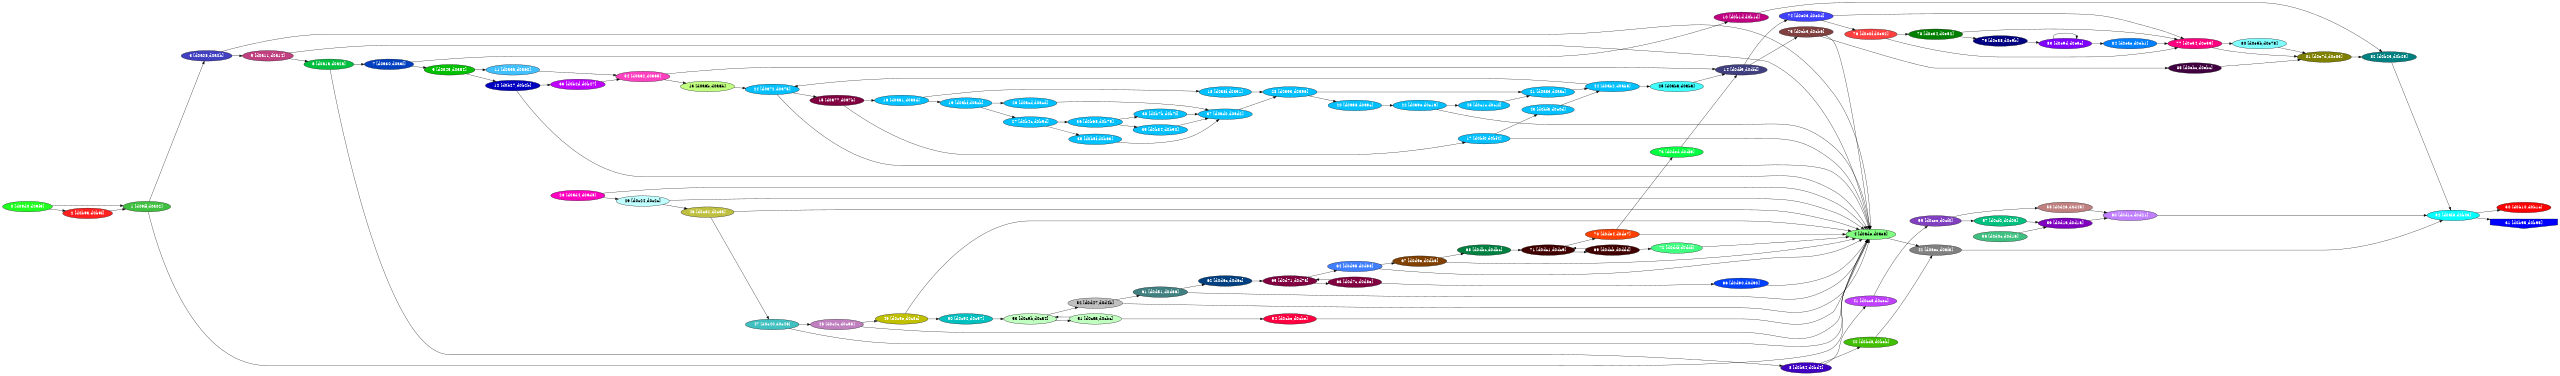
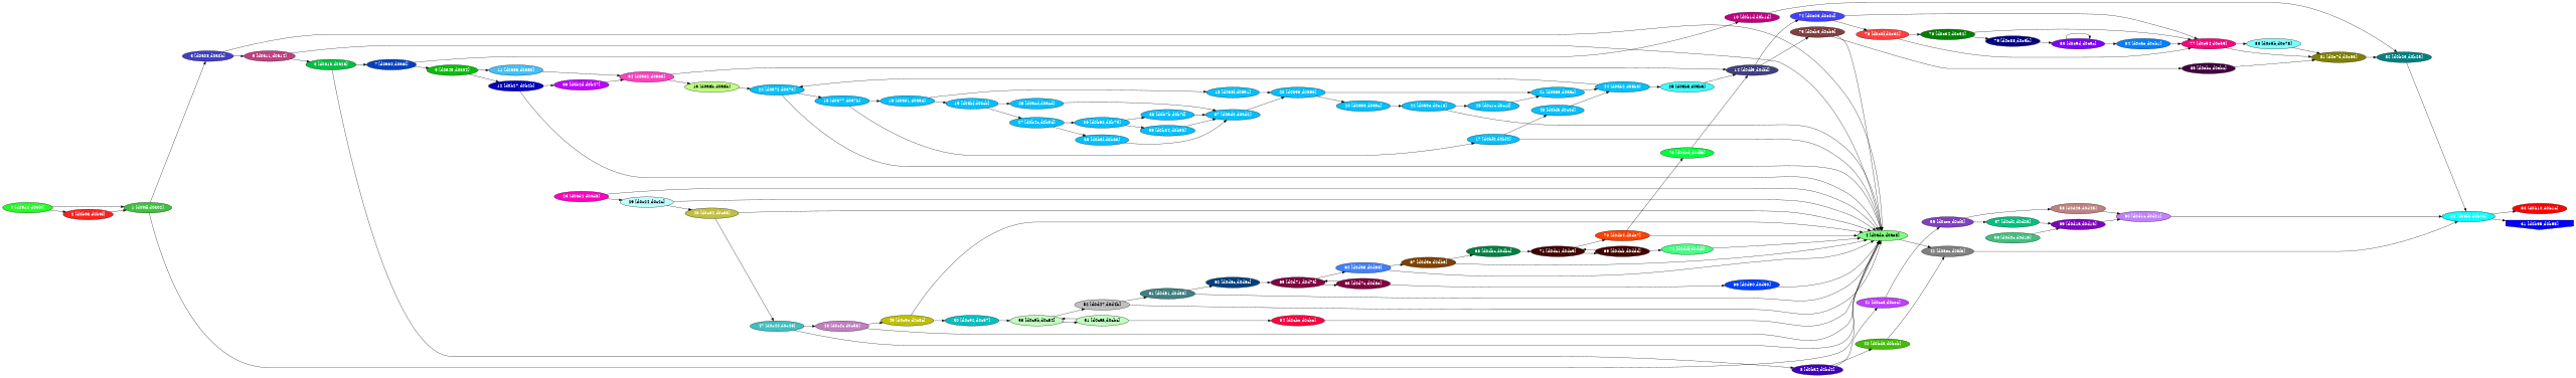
  digraph {
    rankdir=LR
    node [fillcolor="#00C0FF" fontcolor="#ffffff" shape=oval style=filled]
    n1 [fillcolor="#20FF20" label="0 [d09d0,d09f9]"]
    n2 [fillcolor="#40C040" label="1 [d09ff,d0a02]"]
    n3 [fillcolor="#FF2020" label="2 [d0b9a,d0b9f]"]
    n4 [fillcolor="#4040C0" label="3 [d0a08,d0a0b]"]
    n5 [fillcolor="#80FF80" fontcolor="#000000" label="4 [d0ade,d0ae8]"]
    n6 [fillcolor="#C04080" label="5 [d0a11,d0a14]"]
    n7 [fillcolor="#808080" label="42 [d0aec,d0af3]"]
    n8 [fillcolor="#00C040" label="6 [d0a1a,d0a2a]"]
    n9 [fillcolor="#00FFFF" label="32 [d0af8,d0b0a]"]
    n10 [fillcolor="#0040C0" label="7 [d0a30,d0a3f]"]
    n11 [fillcolor="#4000C0" label="8 [d0ba4,d0bd4]"]
    n12 [fillcolor="#00C000" label="9 [d0a45,d0a54]"]
    n13 [fillcolor="#C00080" label="10 [d0b1d,d0b1d]"]
    n14 [fillcolor="#40C000" label="40 [d0bda,d0beb]"]
    n15 [fillcolor="#C040FF" label="41 [d0cc3,d0cec]"]
    n16 [fillcolor="#40C0FF" label="11 [d0a5a,d0a60]"]
    n17 [fillcolor="#0000C0" label="12 [d0b27,d0b2b]"]
    n18 [fillcolor="#008080" label="82 [d0b23,d0b25]"]
    n19 [fillcolor="#8040C0" label="55 [d0cee,d0cf0]"]
    n20 [fillcolor="#FF40C0" label="34 [d0a62,d0a65]"]
    n21 [fillcolor="#C000FF" label="33 [d0b2d,d0b47]"]
    n22 [fillcolor="#C0FF80" fontcolor="#000000" label="13 [d0a6b,d0a6b]"]
    n23 [fillcolor="#404080" label="14 [d0df9,d0dfd]"]
    n24 [label="24 [d0a72,d0a75]"]
-   n25 [fillcolor="#800040" label="15 [d0a77,d0a7b]"]
+   n25 [label="15 [d0a77,d0a7b]"]
    n26 [fillcolor="#4040FF" label="74 [d0e03,d0e0d]"]
    n27 [fillcolor="#804040" label="75 [d0eb3,d0eb6]"]
    n28 [fillcolor="#FF4040" label="76 [d0e0f,d0e32]"]
    n29 [fillcolor="#FF0080" label="77 [d0e54,d0e59]"]
    n30 [fillcolor="#400040" label="85 [d0ebc,d0ebc]"]
    n31 [label="16 [d0a81,d0a8d]"]
    n32 [label="17 [d0bf0,d0bf4]"]
    n33 [label="18 [d0a8f,d0a91]"]
    n34 [label="19 [d0abf,d0acb]"]
    n35 [label="43 [d0bfa,d0c0d]"]
    n36 [label="28 [d0a93,d0a96]"]
    n37 [label="26 [d0acd,d0acd]"]
    n38 [label="27 [d0b4c,d0b5d]"]
    n39 [label="44 [d0ab2,d0ab8]"]
    n40 [label="20 [d0a98,d0a9c]"]
    n41 [label="21 [d0aa3,d0aac]"]
    n42 [label="37 [d0ad0,d0ad2]"]
    n43 [label="35 [d0b5f,d0b63]"]
    n44 [label="36 [d0b68,d0b79]"]
    n45 [label="22 [d0a9e,d0c16]"]
    n46 [label="45 [d0c1c,d0c1f]"]
    n47 [fillcolor="#FF00C0" label="23 [d0ad4,d0ad8]"]
    n48 [fillcolor="#C0FFFF" fontcolor="#000000" label="29 [d0c24,d0c2c]"]
    n49 [fillcolor="#40FFFF" fontcolor="#000000" label="25 [d0aba,d0aba]"]
    n50 [fillcolor="#C0C040" label="46 [d0c32,d0c3a]"]
    n51 [label="38 [d0b7b,d0b7f]"]
    n52 [label="39 [d0b84,d0b90]"]
    n53 [fillcolor="#40C0C0" label="47 [d0c40,d0c46]"]
    n54 [fillcolor="#FF0000" label="30 [d0b10,d0b1c]"]
    n55 [fillcolor="#0000FF" label="31 [d0b95,d0b95]" shape=invhouse]
    n56 [fillcolor="#00C080" label="57 [d0cf2,d0d0a]"]
    n57 [fillcolor="#C08080" label="58 [d0d26,d0d45]"]
    n58 [fillcolor="#40C080" label="56 [d0d0c,d0d16]"]
    n59 [fillcolor="#8000C0" label="59 [d0d1a,d0d1a]"]
    n60 [fillcolor="#C080C0" label="48 [d0c4c,d0c58]"]
    n61 [fillcolor="#C0C000" label="49 [d0c5e,d0c8c]"]
    n62 [fillcolor="#00C0C0" label="50 [d0c92,d0c97]"]
    n63 [fillcolor="#C0FFC0" fontcolor="#000000" label="53 [d0c9b,d0ca4]"]
    n64 [fillcolor="#C0FFC0" fontcolor="#000000" label="51 [d0caa,d0cbc]"]
    n65 [fillcolor="#C0C0C0" fontcolor="#000000" label="52 [d0d47,d0d4b]"]
    n66 [fillcolor="#FF0040" label="54 [d0cbe,d0cbe]"]
    n67 [fillcolor="#408080" label="61 [d0d51,d0d66]"]
    n68 [fillcolor="#004080" label="62 [d0d6c,d0d6c]"]
    n69 [fillcolor="#C080FF" label="60 [d0d1c,d0d21]"]
    n70 [fillcolor="#800040" label="65 [d0d71,d0d7a]"]
    n71 [fillcolor="#800040" label="63 [d0d7c,d0d8e]"]
    n72 [fillcolor="#4080FF" label="64 [d0d95,d0d98]"]
    n73 [fillcolor="#0040FF" label="66 [d0d90,d0d90]"]
    n74 [fillcolor="#804000" label="67 [d0d9e,d0db6]"]
    n75 [fillcolor="#008040" label="68 [d0dbc,d0dbc]"]
    n76 [fillcolor="#400000" label="71 [d0dc1,d0dc9]"]
    n77 [fillcolor="#400000" label="69 [d0dcb,d0ddd]"]
    n78 [fillcolor="#FF4000" label="70 [d0de4,d0de7]"]
    n79 [fillcolor="#40FF80" label="72 [d0ddf,d0ddf]"]
    n80 [fillcolor="#00FF40" label="73 [d0ded,d0df6]"]
    n81 [fillcolor="#008000" label="78 [d0e34,d0e52]"]
    n82 [fillcolor="#80FFFF" fontcolor="#000000" label="80 [d0e5b,d0e78]"]
    n83 [fillcolor="#808000" label="81 [d0e7d,d0e83]"]
    n84 [fillcolor="#000080" label="79 [d0e88,d0e9b]"]
    n85 [fillcolor="#8000FF" label="83 [d0e9d,d0eac]"]
    n86 [fillcolor="#0080FF" label="84 [d0eae,d0eb1]"]
    n1 -> n2
    n1 -> n3
    n2 -> n4
    n2 -> n5
    n3 -> n2
    n4 -> n5
    n4 -> n6
    n5 -> n7
    n6 -> n5
    n6 -> n8
    n7 -> n9
    n8 -> n10
    n8 -> n11
    n9 -> n54
    n9 -> n55
    n10 -> n12
    n10 -> n13
    n11 -> n14
    n11 -> n15
    n12 -> n16
    n12 -> n17
    n13 -> n18
    n14 -> n7
    n15 -> n19
    n16 -> n20
    n17 -> n5
    n17 -> n21
    n18 -> n9
    n19 -> n56
    n19 -> n57
    n20 -> n22
    n20 -> n23
    n21 -> n20
    n22 -> n24
    n23 -> n26
    n23 -> n27
    n24 -> n5
    n24 -> n25
    n25 -> n31
    n25 -> n32
    n26 -> n28
    n26 -> n29
    n27 -> n5
    n27 -> n30
    n28 -> n29
    n28 -> n81
    n29 -> n82
    n29 -> n83
    n30 -> n83
    n31 -> n33
    n31 -> n34
    n32 -> n5
    n32 -> n35
    n33 -> n36
    n34 -> n37
    n34 -> n38
    n35 -> n39
    n36 -> n40
    n36 -> n41
    n37 -> n42
    n38 -> n43
    n38 -> n44
    n39 -> n24
    n39 -> n49
    n40 -> n45
    n41 -> n39
    n42 -> n36
    n43 -> n42
    n44 -> n51
    n44 -> n52
    n45 -> n5
    n45 -> n46
    n46 -> n41
    n47 -> n5
    n47 -> n48
    n48 -> n5
    n48 -> n50
    n49 -> n23
    n50 -> n5
    n50 -> n53
    n51 -> n42
    n52 -> n42
    n53 -> n5
    n53 -> n60
    n56 -> n59
    n57 -> n69
    n58 -> n59
    n59 -> n69
    n60 -> n5
    n60 -> n61
    n61 -> n5
    n61 -> n62
    n62 -> n63
    n63 -> n64
    n63 -> n65
    n64 -> n63
    n64 -> n66
    n65 -> n5
    n65 -> n67
    n66 -> n5
    n67 -> n5
    n67 -> n68
    n68 -> n70
    n69 -> n9
    n70 -> n71
    n70 -> n72
    n71 -> n70
    n71 -> n73
    n72 -> n5
    n72 -> n74
    n73 -> n5
    n74 -> n5
    n74 -> n75
    n75 -> n76
    n76 -> n77
    n76 -> n78
    n77 -> n76
    n77 -> n79
    n78 -> n5
    n78 -> n80
    n79 -> n5
    n80 -> n23
    n81 -> n29
    n81 -> n84
    n82 -> n83
    n83 -> n18
    n84 -> n85
    n85 -> n85
    n85 -> n86
    n86 -> n29
  }
